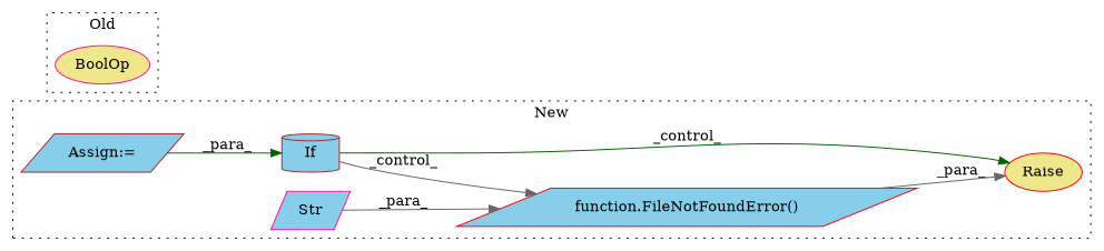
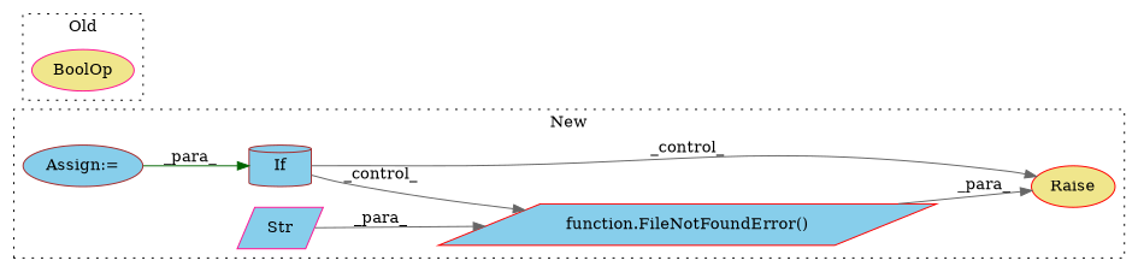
  digraph {
    fontname="DejaVu Serif"
    rankdir=LR
    node [color=red fillcolor=skyblue fontname="DejaVu Serif" l=3 shape=parallelogram style=filled]
    edge [color=gray40 fontname="DejaVu Serif"]
    n1 [a=75 l="18,1" label="function.FileNotFoundError()" s="12212,12260"]
    n2 [a=91 fillcolor=khaki l=6 label=Raise s=12206 shape=ellipse]
    n3 [a=96 color=brown label=If s=12168 shape=cylinder]
-   n4 [a=68 color=brown label="Assign:=" s=11770]
+   n4 [a=68 color=brown label="Assign:=" s=11770 shape=ellipse]
    n5 [a=66 color=deeppink l=30 label=Str s=12230]
    n6 [a=72 color=deeppink fillcolor=khaki l=42 label=BoolOp s=11887 shape=ellipse]
    subgraph cluster_1 {
      label=New
      style=dotted
      n1
      n2
      n3
      n4
      n5
    }
    subgraph cluster_2 {
      label=Old
      style=dotted
      n6
    }
    n1 -> n2 [label=_para_]
    n3 -> n1 [label=_control_]
-   n3 -> n2 [color=darkgreen label=_control_]
+   n3 -> n2 [label=_control_]
    n4 -> n3 [color=darkgreen label=_para_]
    n5 -> n1 [label=_para_]
  }
